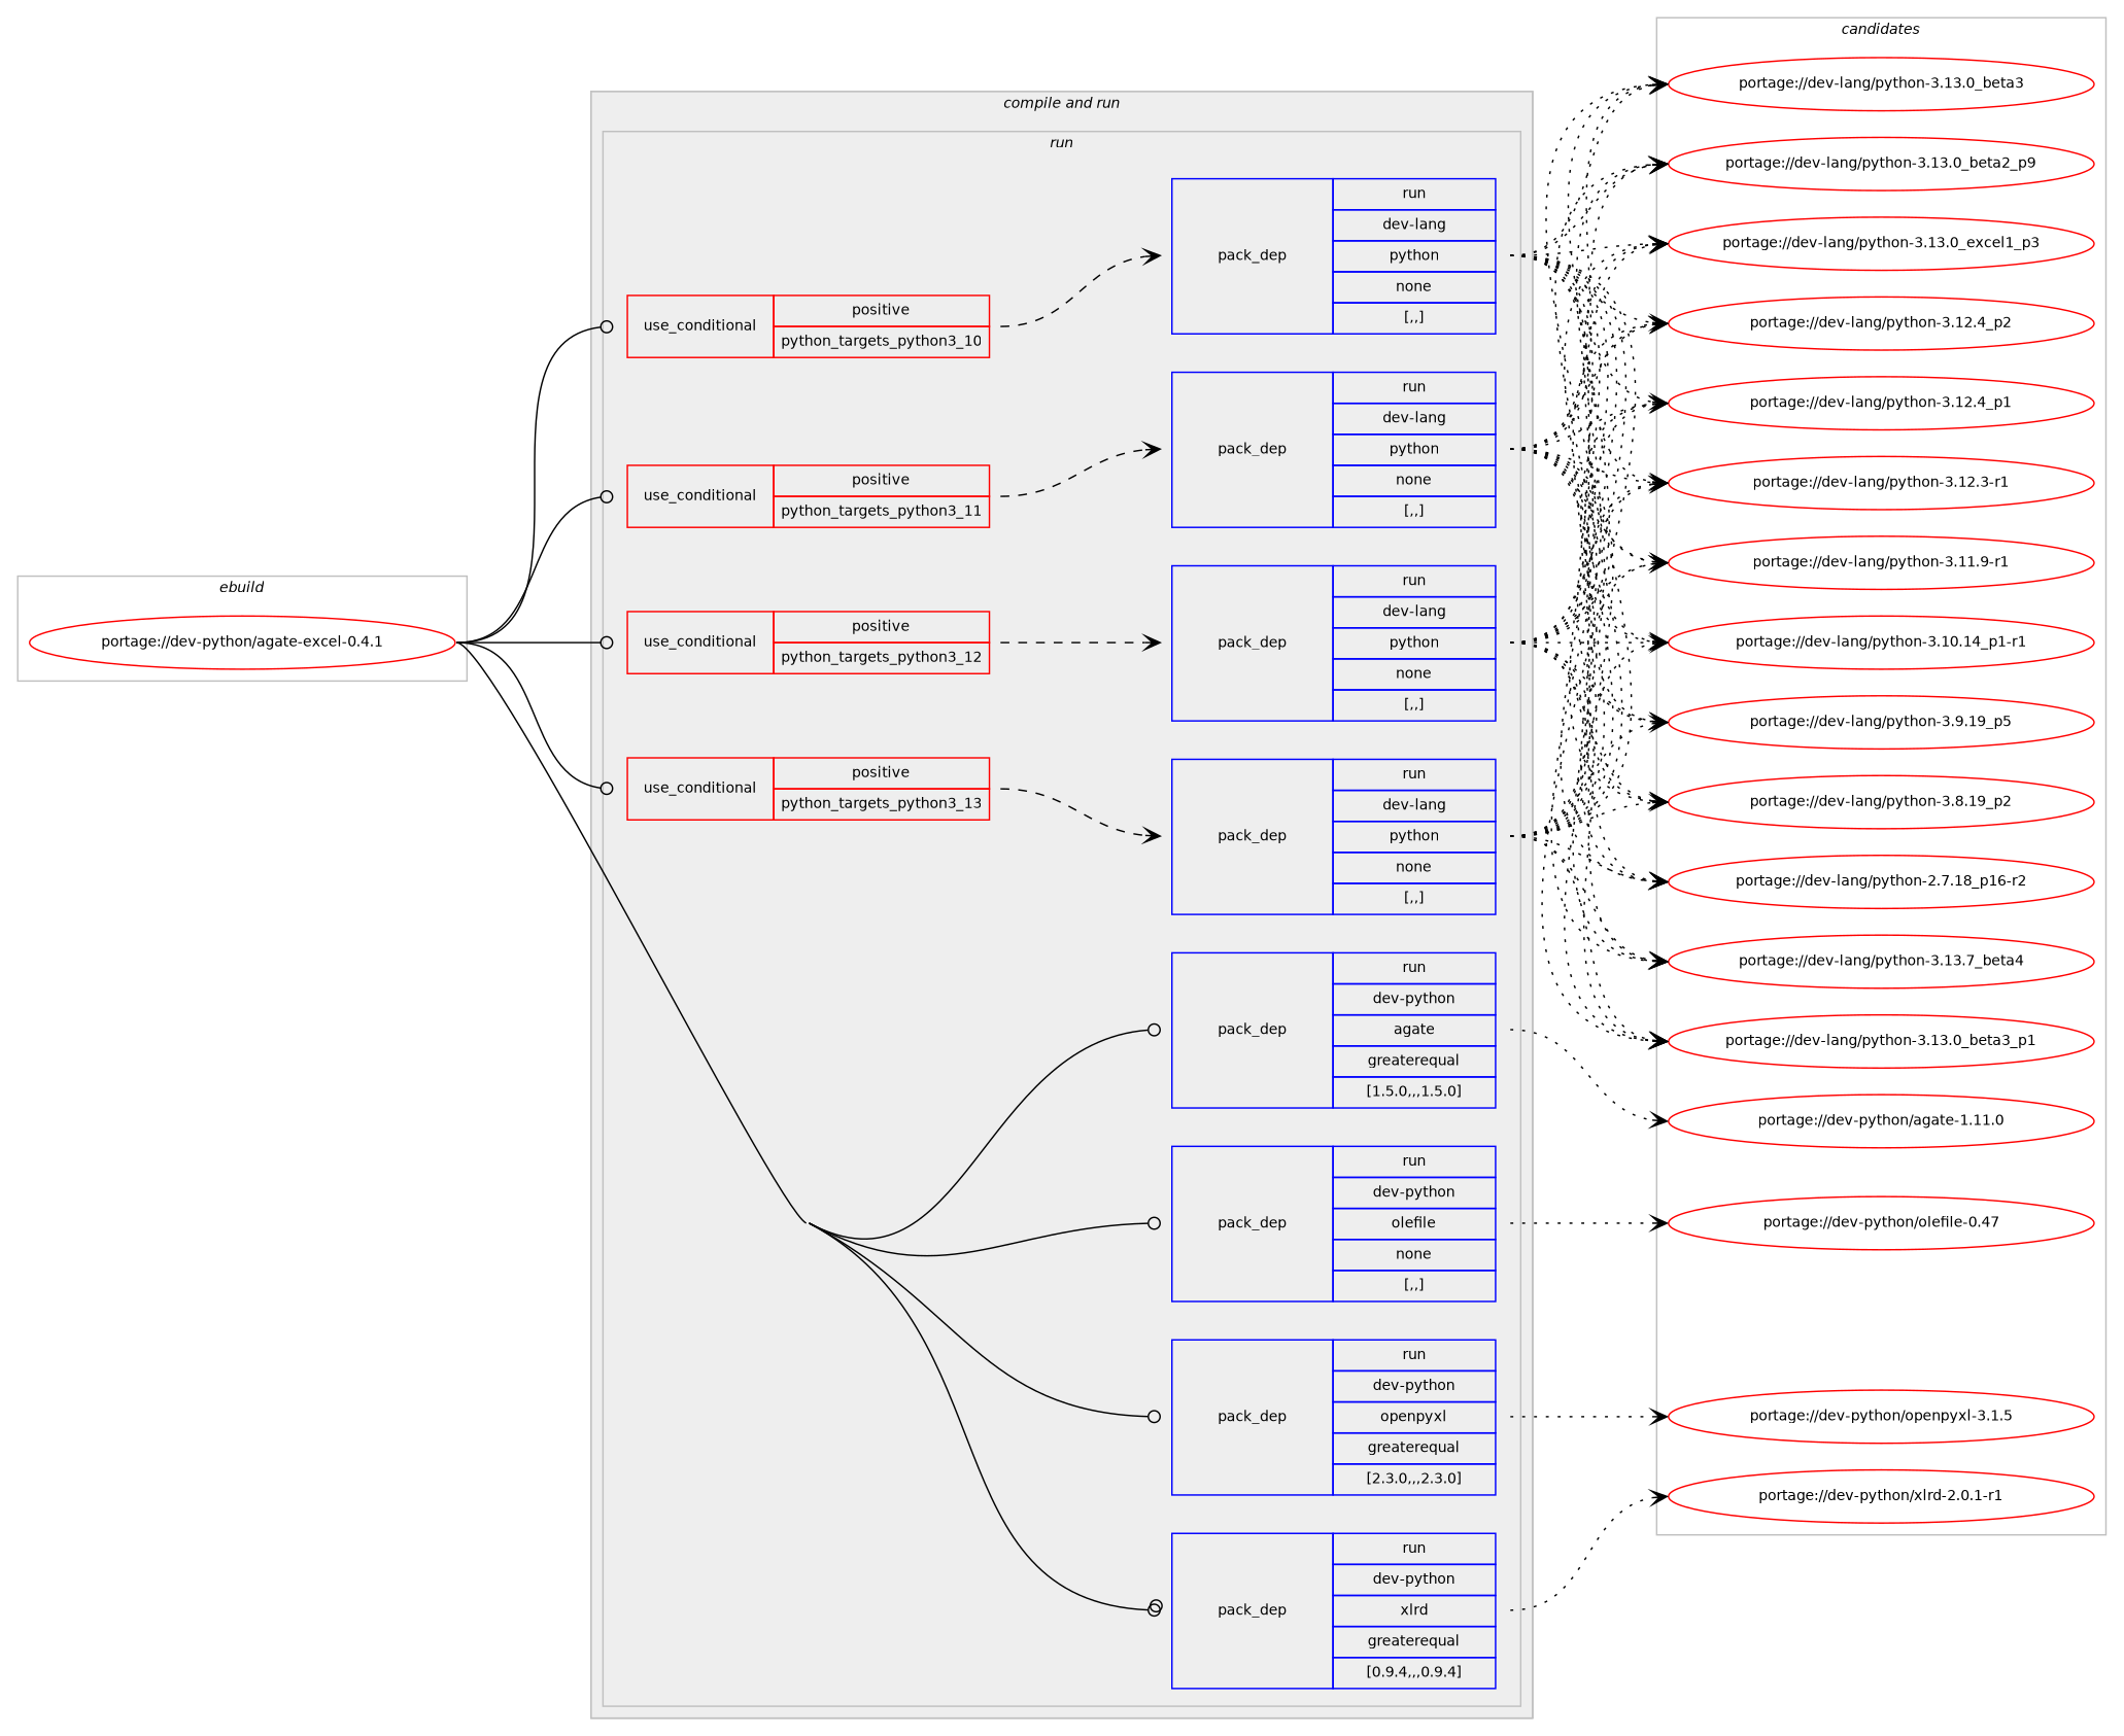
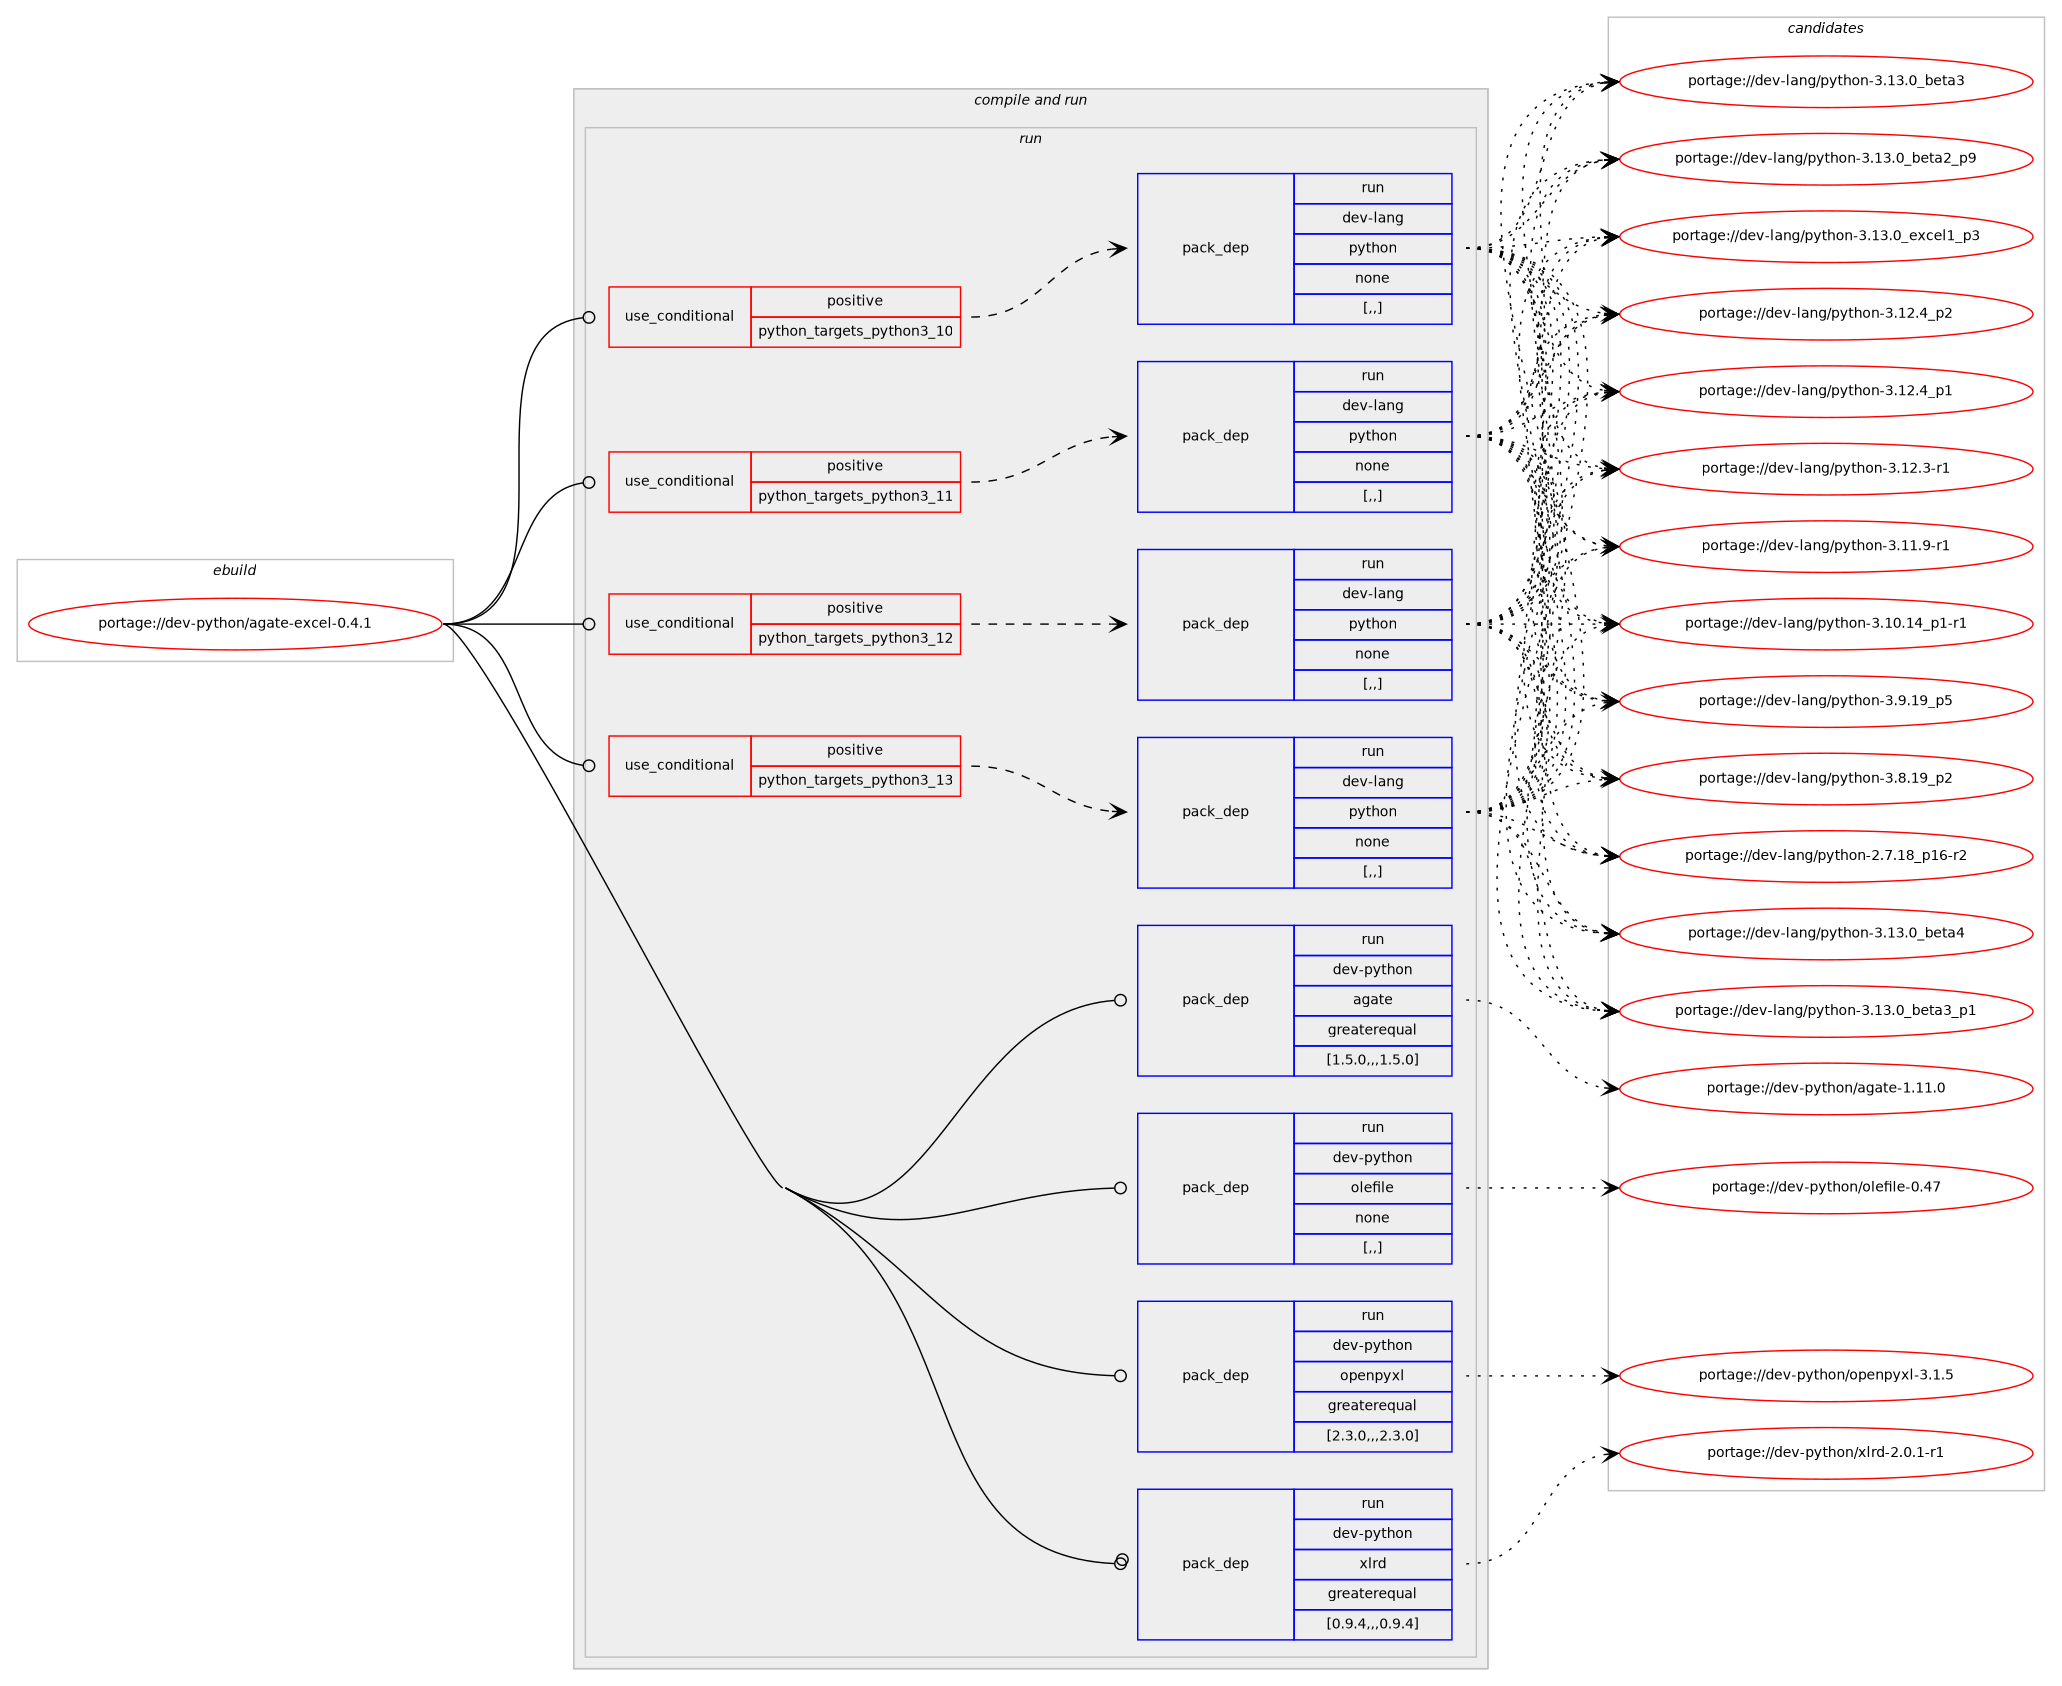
  digraph {
    compound=true
    concentrate=true
    fontname=Helvetica
    fontsize=10
    newrank=true
    rankdir=LR
    ranksep=1.5
    node [color=red fontname=Helvetica fontsize=10]
    edge [arrowhead=vee headport=w style=dotted tailport=e weight=100]
    n1 [label="portage://dev-python/agate-excel-0.4.1" width=4]
    n2 [color=blue label=<<TABLE BORDER="0" CELLBORDER="1" CELLSPACING="0" CELLPADDING="4" WIDTH="220"><TR><TD ROWSPAN="6" CELLPADDING="30">pack_dep</TD></TR><TR><TD WIDTH="110">run</TD></TR><TR><TD>dev-lang</TD></TR><TR><TD>python</TD></TR><TR><TD>none</TD></TR><TR><TD>[,,]</TD></TR></TABLE>> shape=none]
    n3 [label=<<TABLE BORDER="0" CELLBORDER="1" CELLSPACING="0" CELLPADDING="4"><TR><TD ROWSPAN="3" CELLPADDING="10">use_conditional</TD></TR><TR><TD>positive</TD></TR><TR><TD>python_targets_python3_10</TD></TR></TABLE>> shape=none]
    n4 [color=blue label=<<TABLE BORDER="0" CELLBORDER="1" CELLSPACING="0" CELLPADDING="4" WIDTH="220"><TR><TD ROWSPAN="6" CELLPADDING="30">pack_dep</TD></TR><TR><TD WIDTH="110">run</TD></TR><TR><TD>dev-lang</TD></TR><TR><TD>python</TD></TR><TR><TD>none</TD></TR><TR><TD>[,,]</TD></TR></TABLE>> shape=none]
    n5 [label=<<TABLE BORDER="0" CELLBORDER="1" CELLSPACING="0" CELLPADDING="4"><TR><TD ROWSPAN="3" CELLPADDING="10">use_conditional</TD></TR><TR><TD>positive</TD></TR><TR><TD>python_targets_python3_11</TD></TR></TABLE>> shape=none]
    n6 [color=blue label=<<TABLE BORDER="0" CELLBORDER="1" CELLSPACING="0" CELLPADDING="4" WIDTH="220"><TR><TD ROWSPAN="6" CELLPADDING="30">pack_dep</TD></TR><TR><TD WIDTH="110">run</TD></TR><TR><TD>dev-lang</TD></TR><TR><TD>python</TD></TR><TR><TD>none</TD></TR><TR><TD>[,,]</TD></TR></TABLE>> shape=none]
    n7 [label=<<TABLE BORDER="0" CELLBORDER="1" CELLSPACING="0" CELLPADDING="4"><TR><TD ROWSPAN="3" CELLPADDING="10">use_conditional</TD></TR><TR><TD>positive</TD></TR><TR><TD>python_targets_python3_12</TD></TR></TABLE>> shape=none]
    n8 [color=blue label=<<TABLE BORDER="0" CELLBORDER="1" CELLSPACING="0" CELLPADDING="4" WIDTH="220"><TR><TD ROWSPAN="6" CELLPADDING="30">pack_dep</TD></TR><TR><TD WIDTH="110">run</TD></TR><TR><TD>dev-lang</TD></TR><TR><TD>python</TD></TR><TR><TD>none</TD></TR><TR><TD>[,,]</TD></TR></TABLE>> shape=none]
    n9 [label=<<TABLE BORDER="0" CELLBORDER="1" CELLSPACING="0" CELLPADDING="4"><TR><TD ROWSPAN="3" CELLPADDING="10">use_conditional</TD></TR><TR><TD>positive</TD></TR><TR><TD>python_targets_python3_13</TD></TR></TABLE>> shape=none]
    n10 [color=blue label=<<TABLE BORDER="0" CELLBORDER="1" CELLSPACING="0" CELLPADDING="4" WIDTH="220"><TR><TD ROWSPAN="6" CELLPADDING="30">pack_dep</TD></TR><TR><TD WIDTH="110">run</TD></TR><TR><TD>dev-python</TD></TR><TR><TD>agate</TD></TR><TR><TD>greaterequal</TD></TR><TR><TD>[1.5.0,,,1.5.0]</TD></TR></TABLE>> shape=none]
    n11 [color=blue label=<<TABLE BORDER="0" CELLBORDER="1" CELLSPACING="0" CELLPADDING="4" WIDTH="220"><TR><TD ROWSPAN="6" CELLPADDING="30">pack_dep</TD></TR><TR><TD WIDTH="110">run</TD></TR><TR><TD>dev-python</TD></TR><TR><TD>olefile</TD></TR><TR><TD>none</TD></TR><TR><TD>[,,]</TD></TR></TABLE>> shape=none]
    n12 [color=blue label=<<TABLE BORDER="0" CELLBORDER="1" CELLSPACING="0" CELLPADDING="4" WIDTH="220"><TR><TD ROWSPAN="6" CELLPADDING="30">pack_dep</TD></TR><TR><TD WIDTH="110">run</TD></TR><TR><TD>dev-python</TD></TR><TR><TD>openpyxl</TD></TR><TR><TD>greaterequal</TD></TR><TR><TD>[2.3.0,,,2.3.0]</TD></TR></TABLE>> shape=none]
    n13 [color=blue label=<<TABLE BORDER="0" CELLBORDER="1" CELLSPACING="0" CELLPADDING="4" WIDTH="220"><TR><TD ROWSPAN="6" CELLPADDING="30">pack_dep</TD></TR><TR><TD WIDTH="110">run</TD></TR><TR><TD>dev-python</TD></TR><TR><TD>xlrd</TD></TR><TR><TD>greaterequal</TD></TR><TR><TD>[0.9.4,,,0.9.4]</TD></TR></TABLE>> shape=none]
-   n14 [label="portage://dev-lang/python-3.13.7_beta4" width=4]
+   n14 [label="portage://dev-lang/python-3.13.0_beta4" width=4]
    n15 [label="portage://dev-lang/python-3.13.0_beta3_p1" width=4]
    n16 [label="portage://dev-lang/python-3.13.0_beta3" width=4]
    n17 [label="portage://dev-lang/python-3.13.0_beta2_p9" width=4]
    n18 [label="portage://dev-lang/python-3.13.0_excel1_p3" width=4]
    n19 [label="portage://dev-lang/python-3.12.4_p2" width=4]
    n20 [label="portage://dev-lang/python-3.12.4_p1" width=4]
    n21 [label="portage://dev-lang/python-3.12.3-r1" width=4]
    n22 [label="portage://dev-lang/python-3.11.9-r1" width=4]
    n23 [label="portage://dev-lang/python-3.10.14_p1-r1" width=4]
    n24 [label="portage://dev-lang/python-3.9.19_p5" width=4]
    n25 [label="portage://dev-lang/python-3.8.19_p2" width=4]
    n26 [label="portage://dev-lang/python-2.7.18_p16-r2" width=4]
    n27 [label="portage://dev-python/agate-1.11.0" width=4]
    n28 [label="portage://dev-python/olefile-0.47" width=4]
    n29 [label="portage://dev-python/openpyxl-3.1.5" width=4]
    n30 [label="portage://dev-python/xlrd-2.0.1-r1" width=4]
    subgraph cluster_1 {
      color=gray
      label=<<i>ebuild</i>>
      n1
    }
    subgraph cluster_2 {
      color=gray
      label=<<i>dependencies</i>>
      subgraph cluster_3 {
        color=gray
        fillcolor="#eeeeee"
        label=<<i>compile</i>>
        style=filled
      }
      subgraph cluster_4 {
        color=gray
        fillcolor="#eeeeee"
        label=<<i>compile and run</i>>
        style=filled
      }
      subgraph cluster_5 {
        color=gray
        fillcolor="#eeeeee"
        label=<<i>run</i>>
        style=filled
        subgraph sub_6 {
          color=gray
          fillcolor="#eeeeee"
          label=<<i>run</i>>
          style=filled
          n3
          subgraph sub_7 {
            color=gray
            fillcolor="#eeeeee"
            label=<<i>run</i>>
            style=filled
            n2
          }
        }
        subgraph sub_8 {
          color=gray
          fillcolor="#eeeeee"
          label=<<i>run</i>>
          style=filled
          n5
          subgraph sub_9 {
            color=gray
            fillcolor="#eeeeee"
            label=<<i>run</i>>
            style=filled
            n4
          }
        }
        subgraph sub_10 {
          color=gray
          fillcolor="#eeeeee"
          label=<<i>run</i>>
          style=filled
          n7
          subgraph sub_11 {
            color=gray
            fillcolor="#eeeeee"
            label=<<i>run</i>>
            style=filled
            n6
          }
        }
        subgraph sub_12 {
          color=gray
          fillcolor="#eeeeee"
          label=<<i>run</i>>
          style=filled
          n9
          subgraph sub_13 {
            color=gray
            fillcolor="#eeeeee"
            label=<<i>run</i>>
            style=filled
            n8
          }
        }
        subgraph sub_14 {
          color=gray
          fillcolor="#eeeeee"
          label=<<i>run</i>>
          style=filled
          n10
        }
        subgraph sub_15 {
          color=gray
          fillcolor="#eeeeee"
          label=<<i>run</i>>
          style=filled
          n11
        }
        subgraph sub_16 {
          color=gray
          fillcolor="#eeeeee"
          label=<<i>run</i>>
          style=filled
          n12
        }
        subgraph sub_17 {
          color=gray
          fillcolor="#eeeeee"
          label=<<i>run</i>>
          style=filled
          n13
        }
      }
    }
    subgraph cluster_18 {
      color=gray
      label=<<i>candidates</i>>
      rank=same
      subgraph sub_19 {
        color=black
        label=<<i>candidates</i>>
        nodesep=1
        rank=same
        n14
        n15
        n16
        n17
        n18
        n19
        n20
        n21
        n22
        n23
        n24
        n25
        n26
      }
      subgraph sub_20 {
        color=black
        label=<<i>candidates</i>>
        nodesep=1
        rank=same
        n14
        n15
        n16
        n17
        n18
        n19
        n20
        n21
        n22
        n23
        n24
        n25
        n26
      }
      subgraph sub_21 {
        color=black
        label=<<i>candidates</i>>
        nodesep=1
        rank=same
        n14
        n15
        n16
        n17
        n18
        n19
        n20
        n21
        n22
        n23
        n24
        n25
        n26
      }
      subgraph sub_22 {
        color=black
        label=<<i>candidates</i>>
        nodesep=1
        rank=same
        n14
        n15
        n16
        n17
        n18
        n19
        n20
        n21
        n22
        n23
        n24
        n25
        n26
      }
      subgraph sub_23 {
        color=black
        label=<<i>candidates</i>>
        nodesep=1
        rank=same
        n27
      }
      subgraph sub_24 {
        color=black
        label=<<i>candidates</i>>
        nodesep=1
        rank=same
        n28
      }
      subgraph sub_25 {
        color=black
        label=<<i>candidates</i>>
        nodesep=1
        rank=same
        n29
      }
      subgraph sub_26 {
        color=black
        label=<<i>candidates</i>>
        nodesep=1
        rank=same
        n30
      }
    }
    n1 -> n3 [arrowhead=odot style=solid weight=20]
    n1 -> n5 [arrowhead=odot style=solid weight=20]
    n1 -> n7 [arrowhead=odot style=solid weight=20]
    n1 -> n9 [arrowhead=odot style=solid weight=20]
    n1 -> n10 [arrowhead=odot style=solid weight=20]
    n1 -> n11 [arrowhead=odot style=solid weight=20]
    n1 -> n12 [arrowhead=odot style=solid weight=20]
    n1 -> n13 [arrowhead=odot style=solid weight=20]
    n2 -> n14
    n2 -> n15
    n2 -> n16
    n2 -> n17
    n2 -> n18
    n2 -> n19
    n2 -> n20
    n2 -> n21
    n2 -> n22
    n2 -> n23
    n2 -> n24
    n2 -> n25
    n2 -> n26
    n3 -> n2 [style=dashed weight=20]
    n4 -> n14
    n4 -> n15
    n4 -> n16
    n4 -> n17
    n4 -> n18
    n4 -> n19
    n4 -> n20
    n4 -> n21
    n4 -> n22
    n4 -> n23
    n4 -> n24
    n4 -> n25
    n4 -> n26
    n5 -> n4 [style=dashed weight=20]
    n6 -> n14
    n6 -> n15
    n6 -> n16
    n6 -> n17
    n6 -> n18
    n6 -> n19
    n6 -> n20
    n6 -> n21
    n6 -> n22
    n6 -> n23
    n6 -> n24
    n6 -> n25
    n6 -> n26
    n7 -> n6 [style=dashed weight=20]
    n8 -> n14
    n8 -> n15
    n8 -> n16
    n8 -> n17
    n8 -> n18
    n8 -> n19
    n8 -> n20
    n8 -> n21
    n8 -> n22
    n8 -> n23
    n8 -> n24
    n8 -> n25
    n8 -> n26
    n9 -> n8 [style=dashed weight=20]
    n10 -> n27
    n11 -> n28
    n12 -> n29
    n13 -> n30
  }
